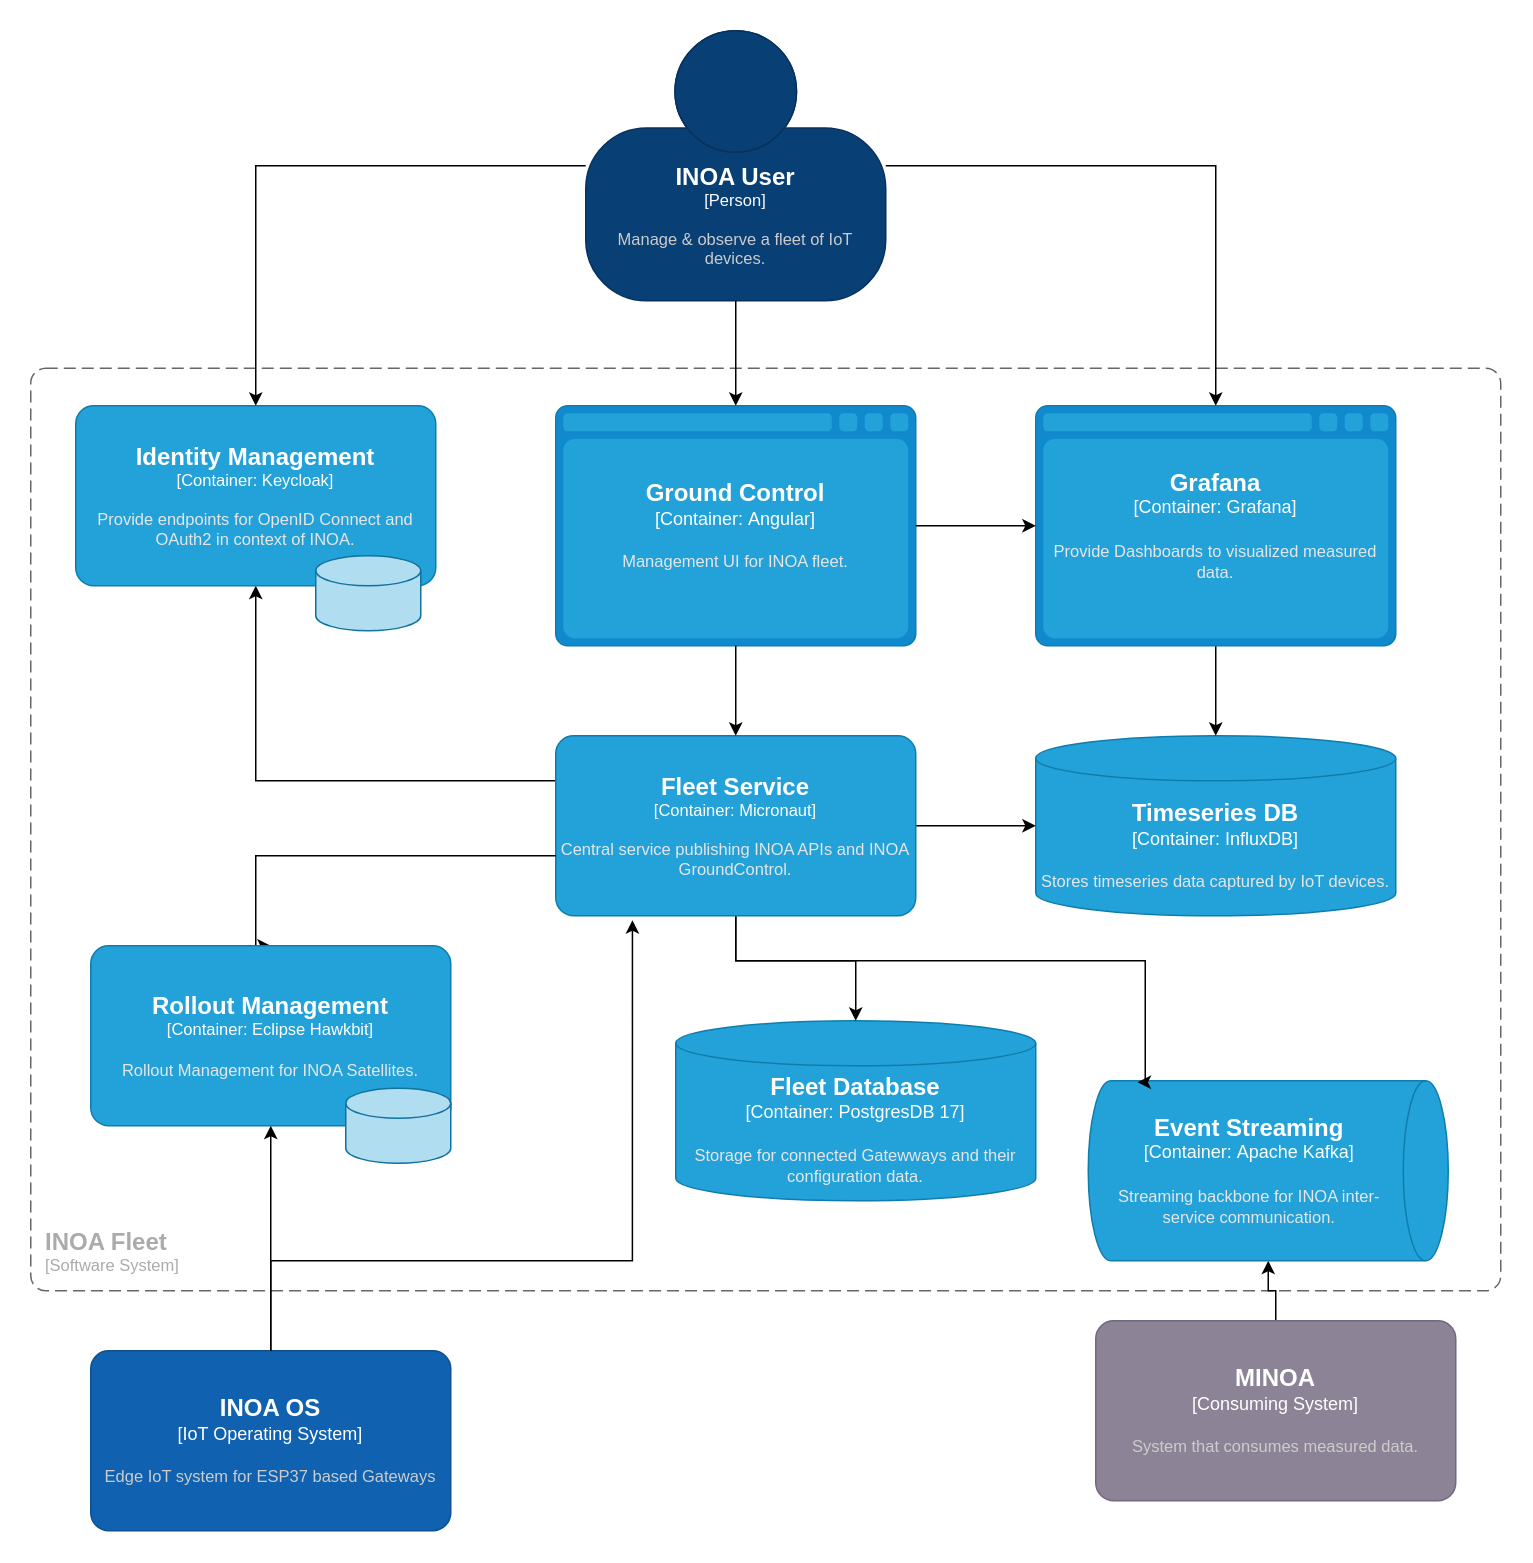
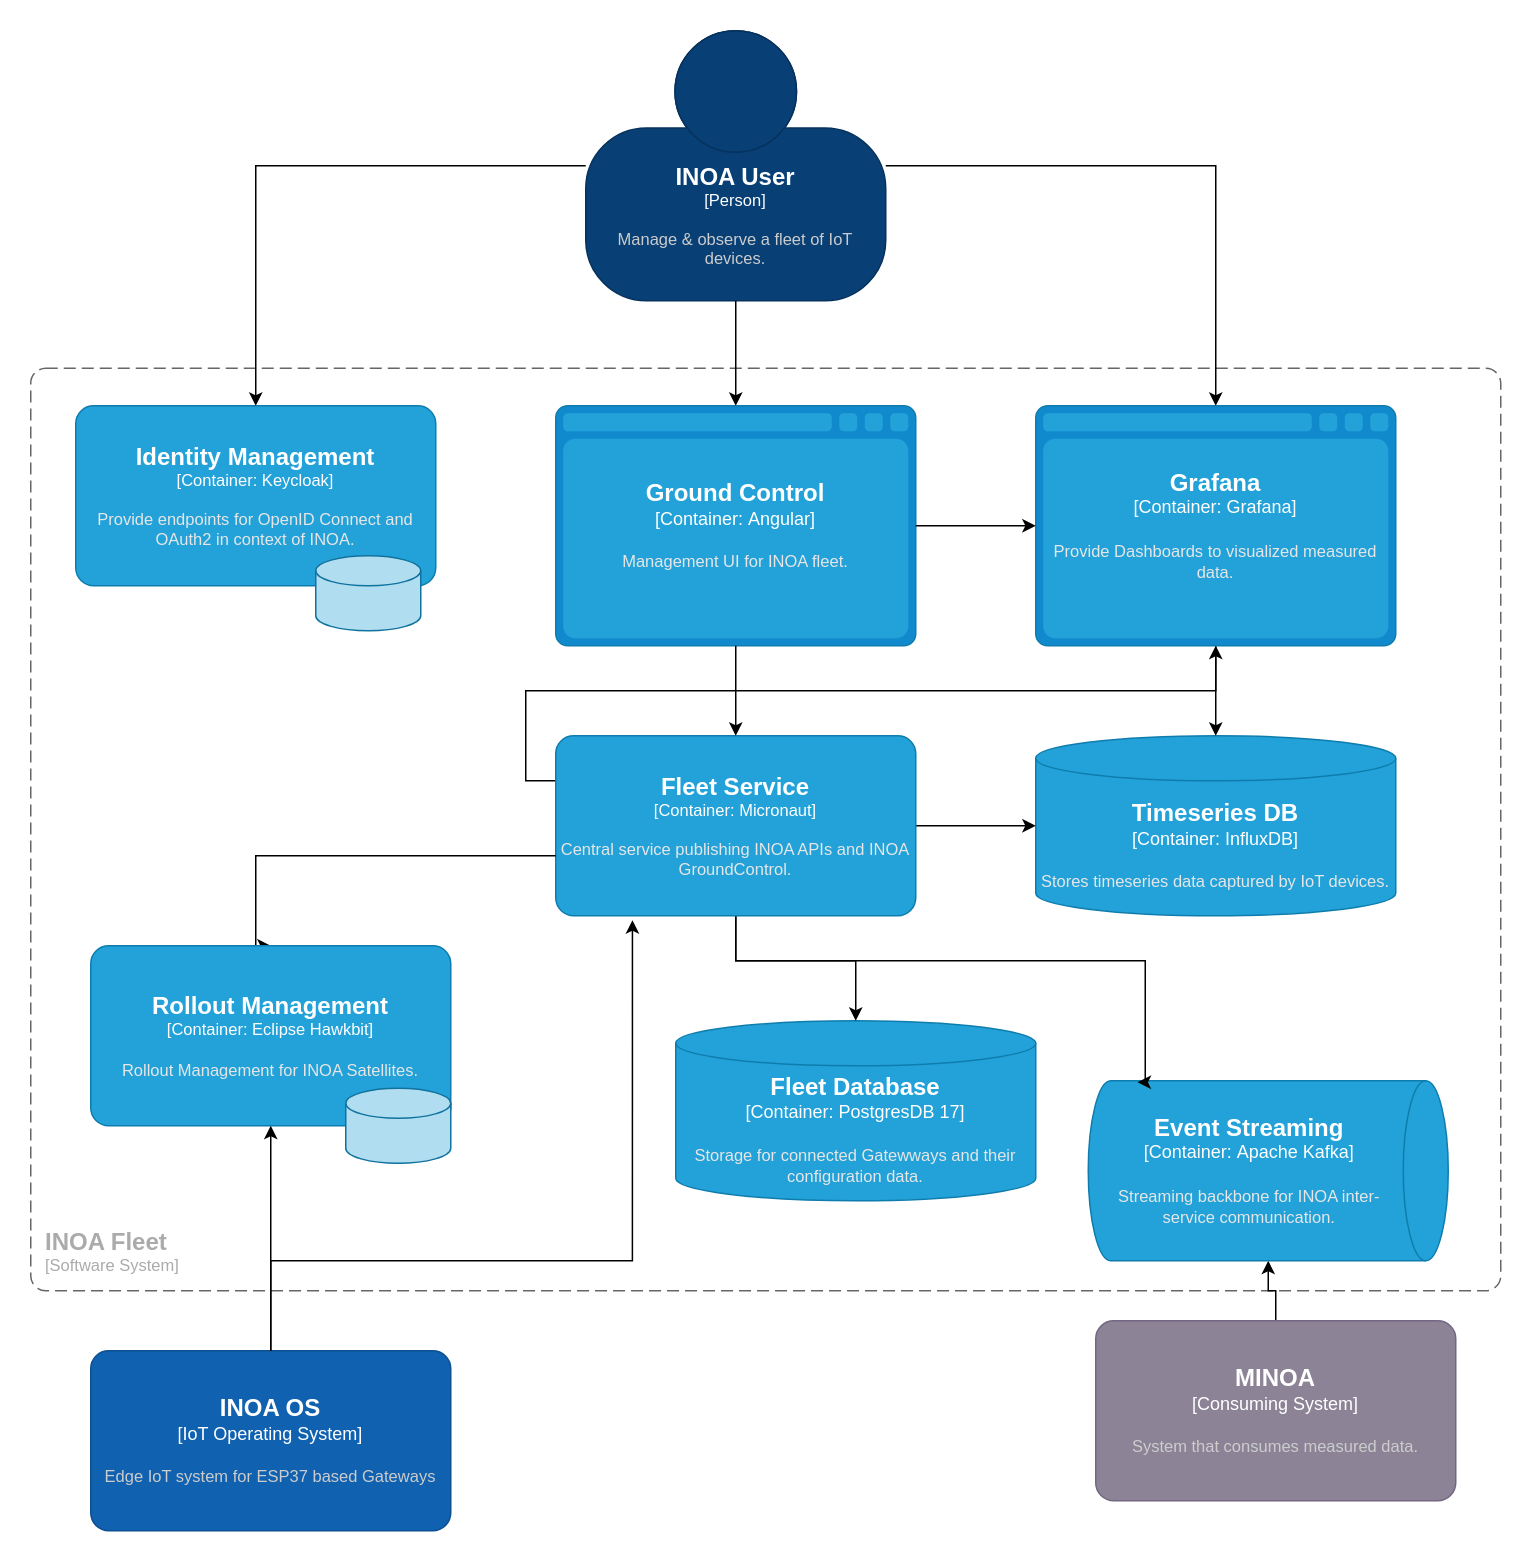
  <mxCell id="0" />
  <mxCell id="1" parent="0" />
  <mxCell id="2" value="&lt;font style=&quot;font-size: 16px&quot;&gt;&lt;b&gt;&lt;div style=&quot;text-align: left&quot;&gt;INOA Fleet&lt;/div&gt;&lt;/b&gt;&lt;/font&gt;&lt;div style=&quot;text-align: left&quot;&gt;[Software System]&lt;/div&gt;" style="rounded=1;fontSize=11;whiteSpace=wrap;html=1;dashed=1;arcSize=20;fillColor=none;strokeColor=#666666;fontColor=#ABABAB;labelBackgroundColor=none;align=left;verticalAlign=bottom;labelBorderColor=none;spacingTop=0;spacing=10;dashPattern=8 4;metaEdit=1;rotatable=0;perimeter=rectanglePerimeter;labelPadding=0;allowArrows=0;connectable=0;expand=0;recursiveResize=0;editable=1;pointerEvents=0;absoluteArcSize=1;points=[[0.25,0,0],[0.5,0,0],[0.75,0,0],[1,0.25,0],[1,0.5,0],[1,0.75,0],[0.75,1,0],[0.5,1,0],[0.25,1,0],[0,0.75,0],[0,0.5,0],[0,0.25,0]];" vertex="1" parent="1"><mxGeometry x="20" y="245" width="980" height="615" as="geometry" /></mxCell>
  <mxCell id="3" value="&lt;font style=&quot;font-size: 16px&quot;&gt;&lt;b&gt;INOA OS&lt;/b&gt;&lt;/font&gt;&lt;div&gt;[IoT Operating System]&lt;/div&gt;&lt;br&gt;&lt;div&gt;&lt;font style=&quot;font-size: 11px&quot;&gt;&lt;font color=&quot;#cccccc&quot;&gt;Edge IoT system for ESP37 based Gateways&lt;/font&gt;&lt;/div&gt;" style="rounded=1;whiteSpace=wrap;html=1;labelBackgroundColor=none;fillColor=#1061B0;fontColor=#ffffff;align=center;arcSize=10;strokeColor=#0D5091;metaEdit=1;resizable=0;points=[[0.25,0,0],[0.5,0,0],[0.75,0,0],[1,0.25,0],[1,0.5,0],[1,0.75,0],[0.75,1,0],[0.5,1,0],[0.25,1,0],[0,0.75,0],[0,0.5,0],[0,0.25,0]];" vertex="1" parent="1"><mxGeometry x="60" y="900" width="240" height="120" as="geometry" /></mxCell>
  <mxCell id="4" style="edgeStyle=orthogonalEdgeStyle;rounded=0;orthogonalLoop=1;jettySize=auto;html=1;entryX=1;entryY=0.5;entryDx=0;entryDy=0;entryPerimeter=0;" edge="1" parent="1" source="5" target="6"><mxGeometry relative="1" as="geometry"><mxPoint x="850" y="820" as="targetPoint" /></mxGeometry></mxCell>
  <mxCell id="5" value="&lt;font style=&quot;font-size: 16px&quot;&gt;&lt;b&gt;MINOA&lt;/b&gt;&lt;/font&gt;&lt;div&gt;[Consuming System]&lt;/div&gt;&lt;br&gt;&lt;div&gt;&lt;font style=&quot;font-size: 11px&quot;&gt;&lt;font color=&quot;#cccccc&quot;&gt;System that consumes measured data.&lt;/font&gt;&lt;/div&gt;" style="rounded=1;whiteSpace=wrap;html=1;labelBackgroundColor=none;fillColor=#8C8496;fontColor=#ffffff;align=center;arcSize=10;strokeColor=#736782;metaEdit=1;resizable=0;points=[[0.25,0,0],[0.5,0,0],[0.75,0,0],[1,0.25,0],[1,0.5,0],[1,0.75,0],[0.75,1,0],[0.5,1,0],[0.25,1,0],[0,0.75,0],[0,0.5,0],[0,0.25,0]];" vertex="1" parent="1"><mxGeometry x="730" y="880" width="240" height="120" as="geometry" /></mxCell>
  <mxCell id="6" value="&lt;font style=&quot;font-size: 16px&quot;&gt;&lt;b&gt;Event Streaming&lt;/b&gt;&lt;/font&gt;&lt;div&gt;[Container:&amp;nbsp;Apache Kafka]&lt;/div&gt;&lt;br&gt;&lt;div&gt;&lt;font style=&quot;font-size: 11px&quot;&gt;&lt;font color=&quot;#E6E6E6&quot;&gt;Streaming backbone for INOA inter-service communication.&lt;/font&gt;&lt;/div&gt;" style="shape=cylinder3;size=15;direction=south;whiteSpace=wrap;html=1;boundedLbl=1;rounded=0;labelBackgroundColor=none;fillColor=#23A2D9;fontSize=12;fontColor=#ffffff;align=center;strokeColor=#0E7DAD;metaEdit=1;points=[[0.5,0,0],[1,0.25,0],[1,0.5,0],[1,0.75,0],[0.5,1,0],[0,0.75,0],[0,0.5,0],[0,0.25,0]];resizable=0;" vertex="1" parent="1"><mxGeometry x="725" y="720" width="240" height="120" as="geometry" /></mxCell>
  <mxCell id="7" value="&lt;font style=&quot;font-size: 16px&quot;&gt;&lt;b&gt;Ground Control&lt;/b&gt;&lt;/font&gt;&lt;div&gt;[Container:&amp;nbsp;Angular]&lt;/div&gt;&lt;br&gt;&lt;div&gt;&lt;font style=&quot;font-size: 11px&quot;&gt;&lt;font color=&quot;#E6E6E6&quot;&gt;Management UI for INOA fleet.&lt;/font&gt;&lt;/div&gt;" style="shape=mxgraph.c4.webBrowserContainer2;whiteSpace=wrap;html=1;boundedLbl=1;rounded=0;labelBackgroundColor=none;strokeColor=#118ACD;fillColor=#23A2D9;strokeColor=#118ACD;strokeColor2=#0E7DAD;fontSize=12;fontColor=#ffffff;align=center;metaEdit=1;points=[[0.5,0,0],[1,0.25,0],[1,0.5,0],[1,0.75,0],[0.5,1,0],[0,0.75,0],[0,0.5,0],[0,0.25,0]];resizable=0;" vertex="1" parent="1"><mxGeometry x="370" y="270" width="240" height="160" as="geometry" /></mxCell>
  <mxCell id="8" value="&lt;font style=&quot;font-size: 16px&quot;&gt;&lt;b&gt;Fleet Database&lt;/b&gt;&lt;/font&gt;&lt;div&gt;[Container:&amp;nbsp;PostgresDB 17]&lt;/div&gt;&lt;br&gt;&lt;div&gt;&lt;font style=&quot;font-size: 11px&quot;&gt;&lt;font color=&quot;#E6E6E6&quot;&gt;Storage for connected Gatewways and their configuration data. &lt;/font&gt;&lt;/div&gt;" style="shape=cylinder3;size=15;whiteSpace=wrap;html=1;boundedLbl=1;rounded=0;labelBackgroundColor=none;fillColor=#23A2D9;fontSize=12;fontColor=#ffffff;align=center;strokeColor=#0E7DAD;metaEdit=1;points=[[0.5,0,0],[1,0.25,0],[1,0.5,0],[1,0.75,0],[0.5,1,0],[0,0.75,0],[0,0.5,0],[0,0.25,0]];resizable=0;" vertex="1" parent="1"><mxGeometry x="450" y="680" width="240" height="120" as="geometry" /></mxCell>
  <mxCell id="9" value="&lt;font style=&quot;font-size: 16px&quot;&gt;&lt;b&gt;Timeseries DB&lt;/b&gt;&lt;/font&gt;&lt;div&gt;[Container:&amp;nbsp;InfluxDB]&lt;/div&gt;&lt;br&gt;&lt;div&gt;&lt;font style=&quot;font-size: 11px&quot;&gt;&lt;font color=&quot;#E6E6E6&quot;&gt;Stores timeseries data captured by IoT devices.&lt;/font&gt;&lt;/div&gt;" style="shape=cylinder3;size=15;whiteSpace=wrap;html=1;boundedLbl=1;rounded=0;labelBackgroundColor=none;fillColor=#23A2D9;fontSize=12;fontColor=#ffffff;align=center;strokeColor=#0E7DAD;metaEdit=1;points=[[0.5,0,0],[1,0.25,0],[1,0.5,0],[1,0.75,0],[0.5,1,0],[0,0.75,0],[0,0.5,0],[0,0.25,0]];resizable=0;" vertex="1" parent="1"><mxGeometry x="690" y="490" width="240" height="120" as="geometry" /></mxCell>
  <mxCell id="10" style="edgeStyle=orthogonalEdgeStyle;rounded=0;orthogonalLoop=1;jettySize=auto;html=1;" edge="1" parent="1" source="14" target="8"><mxGeometry relative="1" as="geometry"><Array as="points"><mxPoint x="490" y="640" /><mxPoint x="570" y="640" /></Array></mxGeometry></mxCell>
- <mxCell id="11" style="edgeStyle=orthogonalEdgeStyle;rounded=0;orthogonalLoop=1;jettySize=auto;html=1;exitX=0;exitY=0.25;exitDx=0;exitDy=0;exitPerimeter=0;" edge="1" parent="1" source="14" target="15"><mxGeometry relative="1" as="geometry"><mxPoint x="300" y="540" as="sourcePoint" /></mxGeometry></mxCell>
+ <mxCell id="11" style="edgeStyle=orthogonalEdgeStyle;rounded=0;orthogonalLoop=1;jettySize=auto;html=1;exitX=0;exitY=0.25;exitDx=0;exitDy=0;exitPerimeter=0;" edge="1" parent="1" source="14" target="17"><mxGeometry relative="1" as="geometry"><mxPoint x="300" y="540" as="sourcePoint" /></mxGeometry></mxCell>
  <mxCell id="12" style="edgeStyle=orthogonalEdgeStyle;rounded=0;orthogonalLoop=1;jettySize=auto;html=1;entryX=0.008;entryY=0.863;entryDx=0;entryDy=0;entryPerimeter=0;" edge="1" parent="1" source="14" target="6"><mxGeometry relative="1" as="geometry"><Array as="points"><mxPoint x="490" y="640" /><mxPoint x="763" y="640" /></Array></mxGeometry></mxCell>
  <mxCell id="13" style="edgeStyle=orthogonalEdgeStyle;rounded=0;orthogonalLoop=1;jettySize=auto;html=1;" edge="1" parent="1" source="14" target="9"><mxGeometry relative="1" as="geometry" /></mxCell>
  <mxCell id="14" value="&lt;font style=&quot;font-size: 16px&quot;&gt;&lt;b&gt;Fleet Service&lt;/b&gt;&lt;/font&gt;&lt;div&gt;[Container: Micronaut]&lt;/div&gt;&lt;br&gt;&lt;div&gt;&lt;font style=&quot;font-size: 11px&quot;&gt;&lt;font color=&quot;#E6E6E6&quot;&gt;Central service publishing INOA APIs and INOA GroundControl.&lt;/font&gt;&lt;/div&gt;" style="rounded=1;whiteSpace=wrap;html=1;fontSize=11;labelBackgroundColor=none;fillColor=#23A2D9;fontColor=#ffffff;align=center;arcSize=10;strokeColor=#0E7DAD;metaEdit=1;resizable=0;points=[[0.25,0,0],[0.5,0,0],[0.75,0,0],[1,0.25,0],[1,0.5,0],[1,0.75,0],[0.75,1,0],[0.5,1,0],[0.25,1,0],[0,0.75,0],[0,0.5,0],[0,0.25,0]];" vertex="1" parent="1"><mxGeometry x="370" y="490" width="240" height="120" as="geometry" /></mxCell>
  <mxCell id="15" value="&lt;font style=&quot;font-size: 16px&quot;&gt;&lt;b&gt;Identity Management&lt;/b&gt;&lt;/font&gt;&lt;div&gt;[Container: Keycloak]&lt;/div&gt;&lt;br&gt;&lt;div&gt;&lt;font style=&quot;font-size: 11px&quot;&gt;&lt;font color=&quot;#E6E6E6&quot;&gt;Provide endpoints for OpenID Connect and OAuth2 in context of INOA.&lt;/font&gt;&lt;/div&gt;" style="rounded=1;whiteSpace=wrap;html=1;fontSize=11;labelBackgroundColor=none;fillColor=#23A2D9;fontColor=#ffffff;align=center;arcSize=10;strokeColor=#0E7DAD;metaEdit=1;resizable=0;points=[[0.25,0,0],[0.5,0,0],[0.75,0,0],[1,0.25,0],[1,0.5,0],[1,0.75,0],[0.75,1,0],[0.5,1,0],[0.25,1,0],[0,0.75,0],[0,0.5,0],[0,0.25,0]];" vertex="1" parent="1"><mxGeometry x="50" y="270" width="240" height="120" as="geometry" /></mxCell>
  <mxCell id="16" style="edgeStyle=orthogonalEdgeStyle;rounded=0;orthogonalLoop=1;jettySize=auto;html=1;" edge="1" parent="1" source="17" target="9"><mxGeometry relative="1" as="geometry" /></mxCell>
  <mxCell id="17" value="&lt;font style=&quot;font-size: 16px&quot;&gt;&lt;b&gt;Grafana&lt;/b&gt;&lt;/font&gt;&lt;div&gt;[Container:&amp;nbsp;Grafana]&lt;/div&gt;&lt;br&gt;&lt;div&gt;&lt;font style=&quot;font-size: 11px&quot;&gt;&lt;font color=&quot;#E6E6E6&quot;&gt;Provide Dashboards to visualized measured data.&lt;/font&gt;&lt;/div&gt;" style="shape=mxgraph.c4.webBrowserContainer2;whiteSpace=wrap;html=1;boundedLbl=1;rounded=0;labelBackgroundColor=none;strokeColor=#118ACD;fillColor=#23A2D9;strokeColor=#118ACD;strokeColor2=#0E7DAD;fontSize=12;fontColor=#ffffff;align=center;metaEdit=1;points=[[0.5,0,0],[1,0.25,0],[1,0.5,0],[1,0.75,0],[0.5,1,0],[0,0.75,0],[0,0.5,0],[0,0.25,0]];resizable=0;" vertex="1" parent="1"><mxGeometry x="690" y="270" width="240" height="160" as="geometry" /></mxCell>
  <mxCell id="18" style="edgeStyle=orthogonalEdgeStyle;rounded=0;orthogonalLoop=1;jettySize=auto;html=1;entryX=0.5;entryY=0;entryDx=0;entryDy=0;entryPerimeter=0;" edge="1" parent="1" source="19" target="15"><mxGeometry relative="1" as="geometry"><mxPoint x="150" y="250" as="targetPoint" /></mxGeometry></mxCell>
  <mxCell id="19" value="&lt;font style=&quot;font-size: 16px&quot;&gt;&lt;b&gt;INOA User&lt;/b&gt;&lt;/font&gt;&lt;div&gt;[Person]&lt;/div&gt;&lt;br&gt;&lt;div&gt;&lt;font style=&quot;font-size: 11px&quot;&gt;&lt;font color=&quot;#cccccc&quot;&gt;Manage &amp; observe a fleet of IoT devices.&lt;/font&gt;&lt;/div&gt;" style="html=1;fontSize=11;dashed=0;whiteSpace=wrap;fillColor=#083F75;strokeColor=#06315C;fontColor=#ffffff;shape=mxgraph.c4.person2;align=center;metaEdit=1;points=[[0.5,0,0],[1,0.5,0],[1,0.75,0],[0.75,1,0],[0.5,1,0],[0.25,1,0],[0,0.75,0],[0,0.5,0]];resizable=0;" vertex="1" parent="1"><mxGeometry x="390" y="20" width="200" height="180" as="geometry" /></mxCell>
  <mxCell id="20" style="edgeStyle=orthogonalEdgeStyle;rounded=0;orthogonalLoop=1;jettySize=auto;html=1;entryX=0.5;entryY=0;entryDx=0;entryDy=0;entryPerimeter=0;" edge="1" parent="1" source="7" target="14"><mxGeometry relative="1" as="geometry" /></mxCell>
  <mxCell id="21" style="edgeStyle=orthogonalEdgeStyle;rounded=0;orthogonalLoop=1;jettySize=auto;html=1;entryX=0;entryY=0.5;entryDx=0;entryDy=0;entryPerimeter=0;" edge="1" parent="1" source="7" target="17"><mxGeometry relative="1" as="geometry" /></mxCell>
  <mxCell id="22" value="" style="edgeStyle=orthogonalEdgeStyle;rounded=0;orthogonalLoop=1;jettySize=auto;html=1;entryX=0.5;entryY=0;entryDx=0;entryDy=0;entryPerimeter=0;" edge="1" parent="1" target="23"><mxGeometry relative="1" as="geometry"><mxPoint x="370" y="570" as="sourcePoint" /><mxPoint x="420" y="760" as="targetPoint" /><Array as="points"><mxPoint x="170" y="570" /></Array></mxGeometry></mxCell>
  <mxCell id="23" value="&lt;font style=&quot;font-size: 16px&quot;&gt;&lt;b&gt;Rollout Management&lt;/b&gt;&lt;/font&gt;&lt;div&gt;[Container: Eclipse Hawkbit]&lt;/div&gt;&lt;br&gt;&lt;div&gt;&lt;font style=&quot;font-size: 11px&quot;&gt;&lt;font color=&quot;#E6E6E6&quot;&gt;Rollout Management for INOA Satellites.&lt;/font&gt;&lt;/div&gt;" style="rounded=1;whiteSpace=wrap;html=1;fontSize=11;labelBackgroundColor=none;fillColor=#23A2D9;fontColor=#ffffff;align=center;arcSize=10;strokeColor=#0E7DAD;metaEdit=1;resizable=0;points=[[0.25,0,0],[0.5,0,0],[0.75,0,0],[1,0.25,0],[1,0.5,0],[1,0.75,0],[0.75,1,0],[0.5,1,0],[0.25,1,0],[0,0.75,0],[0,0.5,0],[0,0.25,0]];" vertex="1" parent="1"><mxGeometry x="60" y="630" width="240" height="120" as="geometry" /></mxCell>
  <mxCell id="24" style="edgeStyle=orthogonalEdgeStyle;rounded=0;orthogonalLoop=1;jettySize=auto;html=1;entryX=0.5;entryY=1;entryDx=0;entryDy=0;entryPerimeter=0;" edge="1" parent="1" source="3" target="23"><mxGeometry relative="1" as="geometry" /></mxCell>
  <mxCell id="25" style="edgeStyle=orthogonalEdgeStyle;rounded=0;orthogonalLoop=1;jettySize=auto;html=1;entryX=0.213;entryY=1.025;entryDx=0;entryDy=0;entryPerimeter=0;" edge="1" parent="1" target="14"><mxGeometry relative="1" as="geometry"><mxPoint x="180" y="900" as="sourcePoint" /><mxPoint x="420" y="600" as="targetPoint" /><Array as="points"><mxPoint x="180" y="840" /><mxPoint x="421" y="840" /></Array></mxGeometry></mxCell>
  <mxCell id="26" style="edgeStyle=orthogonalEdgeStyle;rounded=0;orthogonalLoop=1;jettySize=auto;html=1;entryX=0.5;entryY=0;entryDx=0;entryDy=0;entryPerimeter=0;" edge="1" parent="1" source="19" target="7"><mxGeometry relative="1" as="geometry" /></mxCell>
  <mxCell id="27" style="edgeStyle=orthogonalEdgeStyle;rounded=0;orthogonalLoop=1;jettySize=auto;html=1;entryX=0.5;entryY=0;entryDx=0;entryDy=0;entryPerimeter=0;" edge="1" parent="1" source="19" target="17"><mxGeometry relative="1" as="geometry" /></mxCell>
  <mxCell id="28" value="" style="shape=cylinder3;whiteSpace=wrap;html=1;boundedLbl=1;backgroundOutline=1;size=10;fillColor=#b1ddf0;strokeColor=#10739e;" vertex="1" parent="1"><mxGeometry x="210" y="370" width="70" height="50" as="geometry" /></mxCell>
  <mxCell id="29" value="" style="shape=cylinder3;whiteSpace=wrap;html=1;boundedLbl=1;backgroundOutline=1;size=10;fillColor=#b1ddf0;strokeColor=#10739e;" vertex="1" parent="1"><mxGeometry x="230" y="725" width="70" height="50" as="geometry" /></mxCell>
